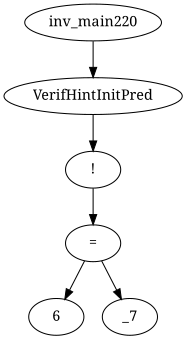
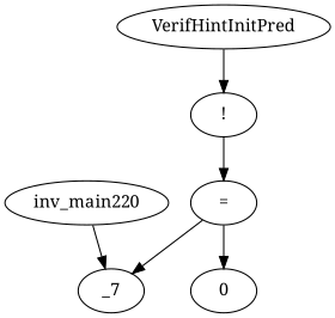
  digraph {
    fontname="Noto Serif"
    node [fontname="Noto Serif"]
    edge [fontname="Noto Serif"]
    n1 [label=inv_main220]
    n2 [label=VerifHintInitPred]
    n3 [label="!"]
    n4 [label="="]
-   n5 [label=6]
+   n5 [label=0]
    n6 [label=_7]
-   n1 -> n2
+   n1 -> n6
    n2 -> n3
    n3 -> n4
    n4 -> n5
    n4 -> n6
  }
